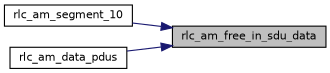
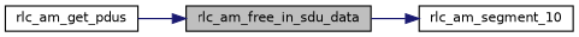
  digraph {
    fontname="DejaVu Sans"
    rankdir=RL
    node [color=black fillcolor=white fontname="DejaVu Sans" fontsize=10 shape=record style=filled]
    edge [color=midnightblue dir=back fontname="DejaVu Sans" fontsize=10 labelfontname=Helvetica labelfontsize=10 style=solid]
    n1 [fillcolor=grey75 fontcolor=black height=0.2 label=rlc_am_free_in_sdu_data width=0.4]
    n2 [height=0.2 label=rlc_am_segment_10 width=0.4]
-   n3 [height=0.2 label=rlc_am_data_pdus width=0.4]
-   n1 -> n2
+   n3 [height=0.2 label=rlc_am_get_pdus width=0.4]
+   n2 -> n1
    n1 -> n3
  }
